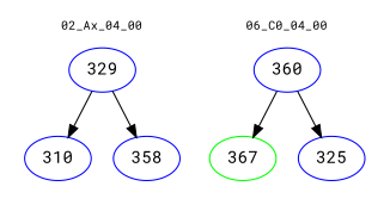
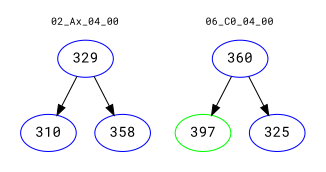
  digraph {
    fontname="Roboto Mono"
    node [color=blue fontname="Roboto Mono"]
    edge [color=black fontname="Roboto Mono"]
    n1 [label=329]
    n2 [label=310]
    n3 [label=358]
    n4 [label=360]
-   n5 [color=green label=367]
+   n5 [color=green label=397]
    n6 [label=325]
    subgraph cluster_1 {
      color=white
      fontsize=10
      label="02_Ax_04_00"
      n1
      n2
      n3
    }
    subgraph cluster_2 {
      color=white
      fontsize=10
      label="06_C0_04_00"
      n4
      n5
      n6
    }
    n1 -> n2
    n1 -> n3
    n4 -> n5
    n4 -> n6
  }
